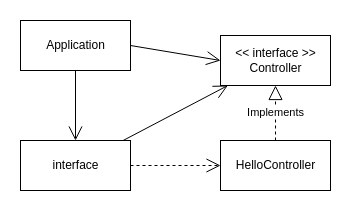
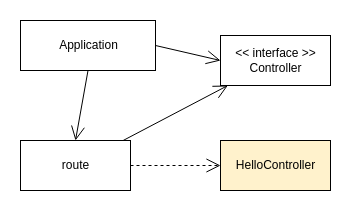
  <mxCell id="0" />
  <mxCell id="1" parent="0" />
- <mxCell id="2" value="Application" style="html=1;" parent="1" vertex="1"><mxGeometry x="20" y="20" width="110" height="50" as="geometry" /></mxCell>
- <mxCell id="3" value="interface" style="html=1;" parent="1" vertex="1"><mxGeometry x="20" y="140" width="110" height="50" as="geometry" /></mxCell>
+ <mxCell id="2" value="Application" style="html=1;" parent="1" vertex="1"><mxGeometry x="20" y="20" width="135" height="50" as="geometry" /></mxCell>
+ <mxCell id="3" value="route" style="html=1;" parent="1" vertex="1"><mxGeometry x="20" y="140" width="110" height="50" as="geometry" /></mxCell>
  <mxCell id="4" value="&amp;lt;&amp;lt; interface &amp;gt;&amp;gt;&lt;br&gt;Controller" style="html=1;" parent="1" vertex="1"><mxGeometry x="220" y="35" width="110" height="50" as="geometry" /></mxCell>
- <mxCell id="5" value="HelloController" style="html=1;" parent="1" vertex="1"><mxGeometry x="220" y="140" width="110" height="50" as="geometry" /></mxCell>
+ <mxCell id="5" value="HelloController" style="html=1;fillColor=#fff2cc;" parent="1" vertex="1"><mxGeometry x="220" y="140" width="110" height="50" as="geometry" /></mxCell>
  <mxCell id="6" value="" style="endArrow=open;endFill=1;endSize=12;html=1;exitX=1;exitY=0.5;exitDx=0;exitDy=0;entryX=0;entryY=0.5;entryDx=0;entryDy=0;" parent="1" source="2" target="4" edge="1"><mxGeometry width="160" relative="1" as="geometry"><mxPoint x="200" y="40" as="sourcePoint" /><mxPoint x="250" y="50" as="targetPoint" /></mxGeometry></mxCell>
  <mxCell id="7" value="" style="endArrow=open;endFill=1;endSize=12;html=1;exitX=0.5;exitY=1;exitDx=0;exitDy=0;entryX=0.5;entryY=0;entryDx=0;entryDy=0;" parent="1" source="2" target="3" edge="1"><mxGeometry width="160" relative="1" as="geometry"><mxPoint x="140" y="55" as="sourcePoint" /><mxPoint x="230" y="55" as="targetPoint" /></mxGeometry></mxCell>
  <mxCell id="8" value="" style="endArrow=open;endFill=1;endSize=12;html=1;" parent="1" source="3" target="4" edge="1"><mxGeometry width="160" relative="1" as="geometry"><mxPoint x="85" y="80" as="sourcePoint" /><mxPoint x="85" y="150" as="targetPoint" /></mxGeometry></mxCell>
  <mxCell id="9" value="" style="endArrow=open;endFill=1;endSize=12;html=1;dashed=1;" parent="1" source="3" target="5" edge="1"><mxGeometry width="160" relative="1" as="geometry"><mxPoint x="126.667" y="150" as="sourcePoint" /><mxPoint x="243.333" y="80" as="targetPoint" /></mxGeometry></mxCell>
- <mxCell id="10" value="Implements" style="endArrow=block;dashed=1;endFill=0;endSize=12;html=1;entryX=0.5;entryY=1;entryDx=0;entryDy=0;exitX=0.5;exitY=0;exitDx=0;exitDy=0;" parent="1" source="5" target="4" edge="1"><mxGeometry width="160" relative="1" as="geometry"><mxPoint x="300" y="170" as="sourcePoint" /><mxPoint x="460" y="170" as="targetPoint" /></mxGeometry></mxCell>
